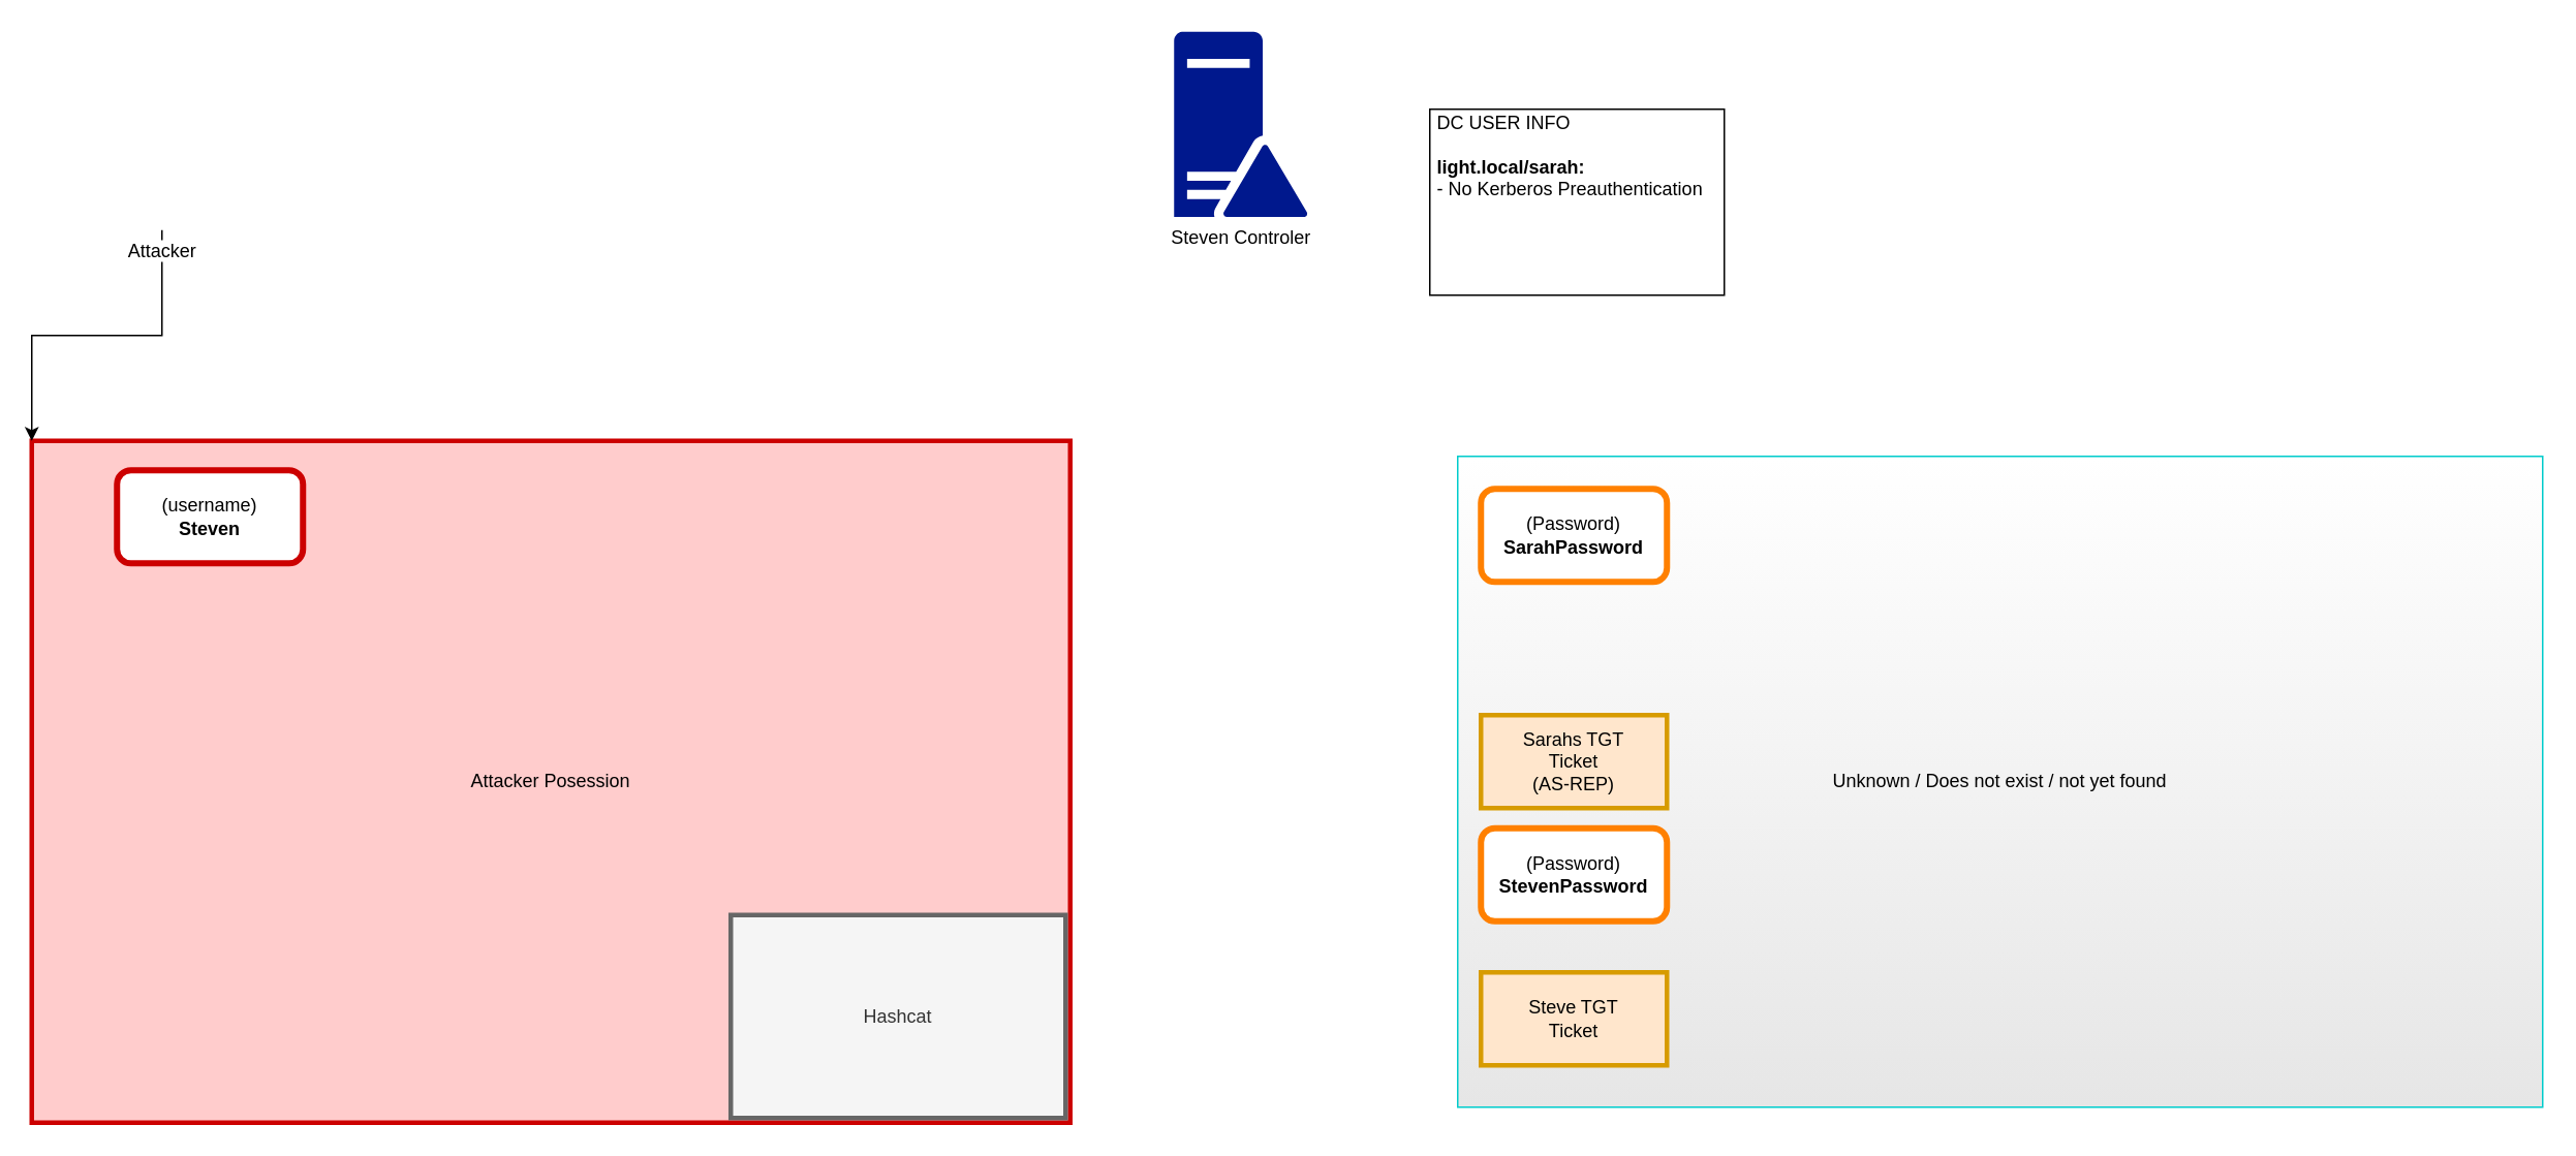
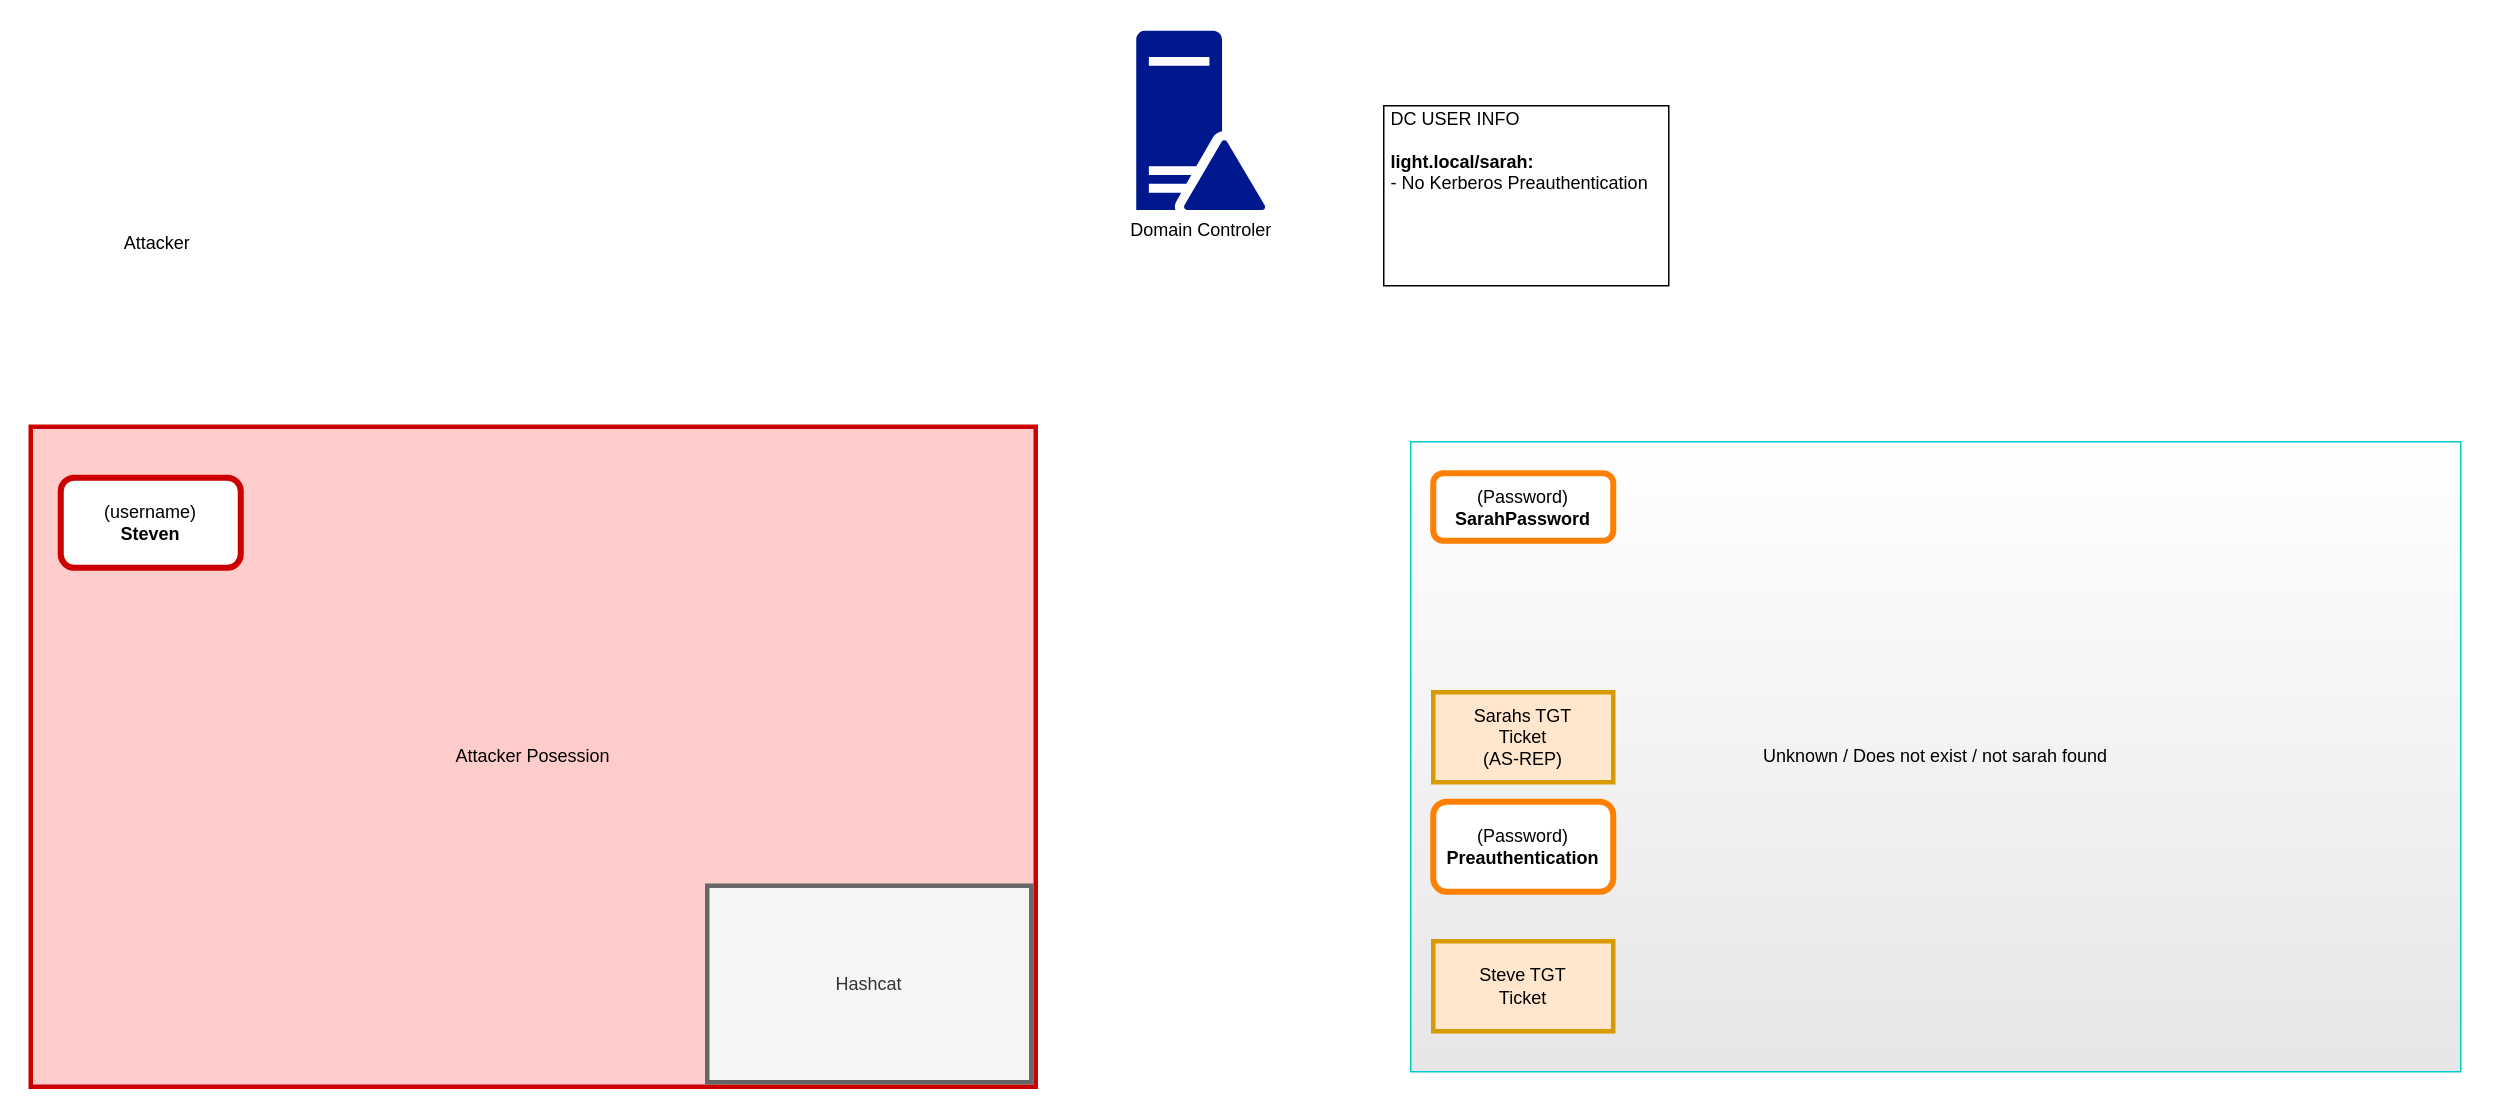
  <mxCell id="0" />
  <mxCell id="1" parent="0" />
  <mxCell id="2" value="Attacker Posession" style="rounded=0;whiteSpace=wrap;html=1;strokeWidth=3;fillColor=#FFCCCC;strokeColor=#CC0000;" parent="1" vertex="1"><mxGeometry x="20" y="284" width="670" height="440" as="geometry" /></mxCell>
  <mxCell id="3" value="Hashcat" style="rounded=0;whiteSpace=wrap;html=1;strokeColor=#666666;strokeWidth=3;fillColor=#f5f5f5;fontColor=#333333;" parent="1" vertex="1"><mxGeometry x="471" y="590" width="216" height="131" as="geometry" /></mxCell>
- <mxCell id="4" value="Unknown / Does not exist / not yet found" style="rounded=0;whiteSpace=wrap;html=1;strokeColor=#00CCCC;gradientColor=#E6E6E6;" parent="1" vertex="1"><mxGeometry x="940" y="294" width="700" height="420" as="geometry" /></mxCell>
- <mxCell id="5" value="Steven Controler" style="aspect=fixed;pointerEvents=1;shadow=0;dashed=0;html=1;strokeColor=none;labelPosition=center;verticalLabelPosition=bottom;verticalAlign=top;align=center;fillColor=#00188D;shape=mxgraph.mscae.enterprise.domain_controller" parent="1" vertex="1"><mxGeometry x="757" y="20" width="86" height="119.44" as="geometry" /></mxCell>
+ <mxCell id="4" value="Unknown / Does not exist / not sarah found" style="rounded=0;whiteSpace=wrap;html=1;strokeColor=#00CCCC;gradientColor=#E6E6E6;" parent="1" vertex="1"><mxGeometry x="940" y="294" width="700" height="420" as="geometry" /></mxCell>
+ <mxCell id="5" value="Domain Controler" style="aspect=fixed;pointerEvents=1;shadow=0;dashed=0;html=1;strokeColor=none;labelPosition=center;verticalLabelPosition=bottom;verticalAlign=top;align=center;fillColor=#00188D;shape=mxgraph.mscae.enterprise.domain_controller" parent="1" vertex="1"><mxGeometry x="757" y="20" width="86" height="119.44" as="geometry" /></mxCell>
  <mxCell id="6" value="Sarahs TGT&lt;br&gt;Ticket&lt;br&gt;(AS-REP)" style="rounded=0;whiteSpace=wrap;html=1;strokeColor=#d79b00;fillColor=#ffe6cc;strokeWidth=3;" parent="1" vertex="1"><mxGeometry x="955" y="461" width="120" height="60" as="geometry" /></mxCell>
- <mxCell id="7" value="(username)&lt;br&gt;&lt;b&gt;Steven&lt;/b&gt;" style="rounded=1;whiteSpace=wrap;html=1;strokeColor=#CC0000;strokeWidth=4;" parent="1" vertex="1"><mxGeometry x="75" y="303" width="120" height="60" as="geometry" /></mxCell>
- <mxCell id="8" value="(Password)&lt;br&gt;&lt;b&gt;StevenPassword&lt;/b&gt;" style="rounded=1;whiteSpace=wrap;html=1;strokeWidth=4;strokeColor=#FF8000;" parent="1" vertex="1"><mxGeometry x="955" y="534" width="120" height="60" as="geometry" /></mxCell>
- <mxCell id="9" style="edgeStyle=orthogonalEdgeStyle;rounded=0;orthogonalLoop=1;jettySize=auto;html=1;entryX=0;entryY=0;entryDx=0;entryDy=0;" parent="1" source="10" target="2" edge="1"><mxGeometry relative="1" as="geometry" /></mxCell>
+ <mxCell id="7" value="(username)&lt;br&gt;&lt;b&gt;Steven&lt;/b&gt;" style="rounded=1;whiteSpace=wrap;html=1;strokeColor=#CC0000;strokeWidth=4;" parent="1" vertex="1"><mxGeometry x="40" y="318" width="120" height="60" as="geometry" /></mxCell>
+ <mxCell id="8" value="(Password)&lt;br&gt;&lt;b&gt;Preauthentication&lt;/b&gt;" style="rounded=1;whiteSpace=wrap;html=1;strokeWidth=4;strokeColor=#FF8000;" parent="1" vertex="1"><mxGeometry x="955" y="534" width="120" height="60" as="geometry" /></mxCell>
  <mxCell id="10" value="Attacker" style="shape=image;html=1;verticalAlign=top;verticalLabelPosition=bottom;labelBackgroundColor=#ffffff;imageAspect=0;aspect=fixed;image=https://cdn3.iconfinder.com/data/icons/computing-technology/74/Hacker_computer-RAD-128.png;rounded=0;strokeColor=#CC0000;strokeWidth=3;fillColor=#FFCCCC;gradientColor=none;" parent="1" vertex="1"><mxGeometry x="40" y="20" width="128" height="128" as="geometry" /></mxCell>
  <mxCell id="11" value="&lt;p style=&quot;line-height: 130%&quot;&gt;&lt;/p&gt;&lt;div&gt;DC USER INFO&lt;/div&gt;&lt;div&gt;&lt;br&gt;&lt;/div&gt;&lt;div&gt;&lt;b&gt;light.local/sarah:&lt;/b&gt;&lt;/div&gt;&lt;div&gt;- No Kerberos Preauthentication&lt;br&gt;&lt;/div&gt;&lt;p&gt;&lt;/p&gt;" style="text;html=1;fillColor=none;spacing=5;spacingTop=-20;whiteSpace=wrap;overflow=hidden;rounded=0;strokeColor=#000000;" parent="1" vertex="1"><mxGeometry x="922" y="70" width="190" height="120" as="geometry" /></mxCell>
- <mxCell id="12" value="(Password)&lt;br&gt;&lt;b&gt;SarahPassword&lt;/b&gt;" style="rounded=1;whiteSpace=wrap;html=1;strokeWidth=4;strokeColor=#FF8000;" parent="1" vertex="1"><mxGeometry x="955" y="315" width="120" height="60" as="geometry" /></mxCell>
+ <mxCell id="12" value="(Password)&lt;br&gt;&lt;b&gt;SarahPassword&lt;/b&gt;" style="rounded=1;whiteSpace=wrap;html=1;strokeWidth=4;strokeColor=#FF8000;" parent="1" vertex="1"><mxGeometry x="955" y="315" width="120" height="45" as="geometry" /></mxCell>
  <mxCell id="13" value="Steve TGT&lt;br&gt;Ticket&lt;br&gt;" style="rounded=0;whiteSpace=wrap;html=1;strokeColor=#d79b00;fillColor=#ffe6cc;strokeWidth=3;" parent="1" vertex="1"><mxGeometry x="955" y="627" width="120" height="60" as="geometry" /></mxCell>
  <mxCell id="14" value="" style="shape=image;html=1;verticalAlign=top;verticalLabelPosition=bottom;labelBackgroundColor=#ffffff;imageAspect=0;aspect=fixed;image=https://cdn3.iconfinder.com/data/icons/materia-flat-halloween-free/24/039_026_cat_black_witch_halloween-128.png;rounded=0;strokeColor=#000000;strokeWidth=3;fillColor=#FFCCCC;gradientColor=none;" parent="1" vertex="1"><mxGeometry x="463" y="589" width="68" height="68" as="geometry" /></mxCell>
